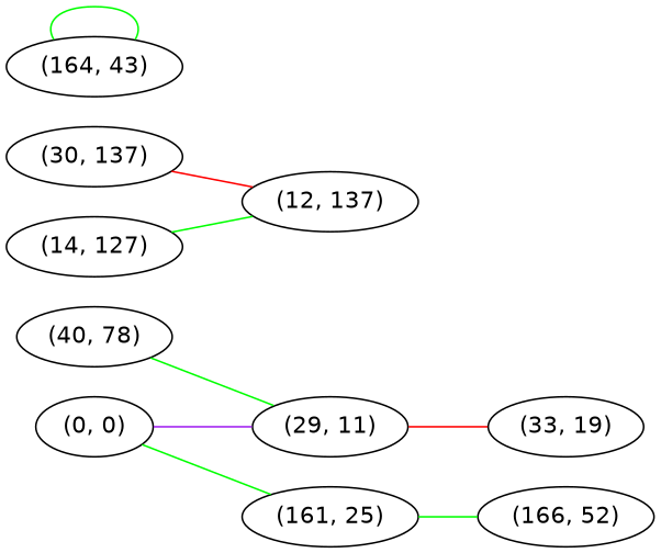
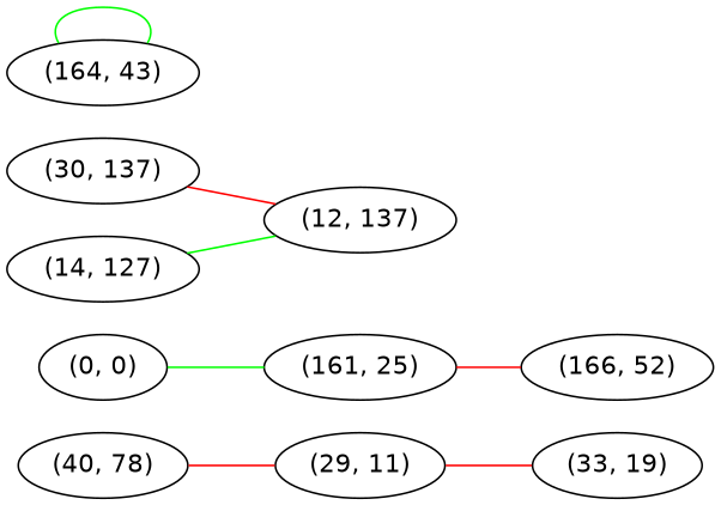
  graph {
    fontname="DejaVu Sans"
    rankdir=LR
    node [fontname="DejaVu Sans"]
    edge [color=red fontname="DejaVu Sans" weight=1]
    "(40, 78)"
    "(29, 11)"
    "(161, 25)"
    "(166, 52)"
    "(30, 137)"
    "(12, 137)"
    "(33, 19)"
    "(0, 0)"
    "(14, 127)"
    n10 [label="(164, 43)"]
-   "(40, 78)" -- "(29, 11)" [color=green]
+   "(40, 78)" -- "(29, 11)"
    "(29, 11)" -- "(33, 19)"
-   "(161, 25)" -- "(166, 52)" [color=green]
+   "(161, 25)" -- "(166, 52)"
    "(30, 137)" -- "(12, 137)"
-   "(0, 0)" -- "(29, 11)" [color=purple weight=4]
    "(0, 0)" -- "(161, 25)" [color=green weight=2]
    "(14, 127)" -- "(12, 137)" [color=green]
    n10 -- n10 [color=green weight=2]
  }
